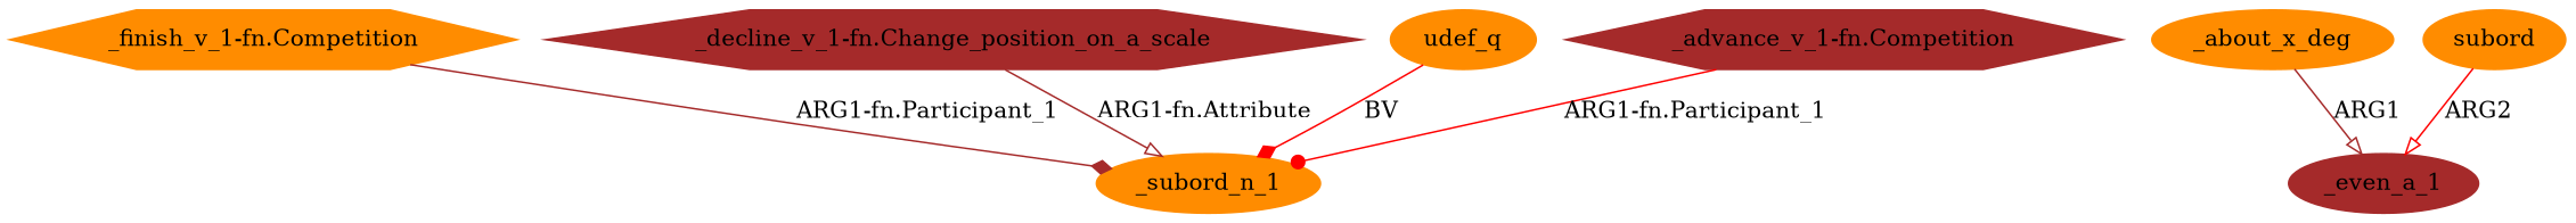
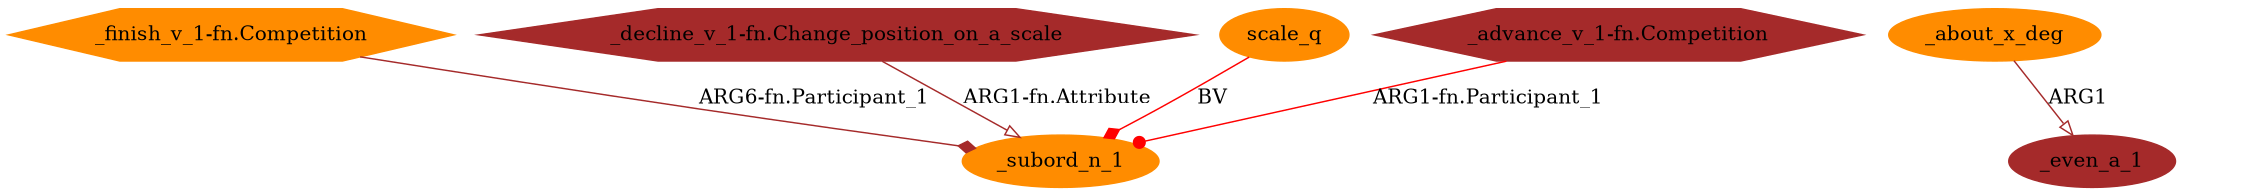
  digraph {
    node [color=darkorange shape=ellipse style=filled]
    edge [arrowhead=onormal color=brown]
    "_finish_v_1-fn.Competition" [shape=hexagon]
    n2 [label=_subord_n_1]
    "_decline_v_1-fn.Change_position_on_a_scale" [color=brown shape=hexagon]
-   udef_q
+   udef_q [label=scale_q]
    _even_a_1 [color=brown]
    _about_x_deg
-   subord
    "_advance_v_1-fn.Competition" [color=brown shape=hexagon]
-   "_finish_v_1-fn.Competition" -> n2 [arrowhead=diamond label="ARG1-fn.Participant_1"]
+   "_finish_v_1-fn.Competition" -> n2 [arrowhead=diamond label="ARG6-fn.Participant_1"]
    "_decline_v_1-fn.Change_position_on_a_scale" -> n2 [label="ARG1-fn.Attribute"]
    udef_q -> n2 [arrowhead=diamond color=red label=BV]
    _about_x_deg -> _even_a_1 [label=ARG1]
-   subord -> _even_a_1 [color=red label=ARG2]
    "_advance_v_1-fn.Competition" -> n2 [arrowhead=dot color=red label="ARG1-fn.Participant_1"]
  }
